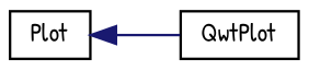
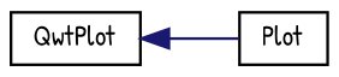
  digraph {
    rankdir=LR
    fontname="Patrick Hand"
    node [color=black fontname="Patrick Hand" fontsize=10 shape=record]
    n1 [height=0.2 label=QwtPlot width=0.4]
    n2 [height=0.2 label=Plot width=0.4]
-   n2 -> n1 [color=midnightblue dir=back fontname="Patrick Hand" fontsize=10 labelfontname=Helvetica labelfontsize=10 style=solid]
+   n1 -> n2 [color=midnightblue dir=back fontname="Patrick Hand" fontsize=10 labelfontname=Helvetica labelfontsize=10 style=solid]
  }
